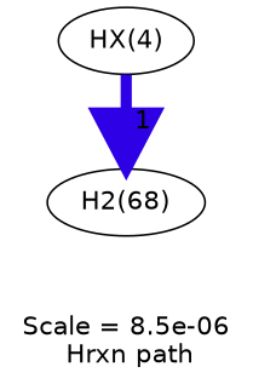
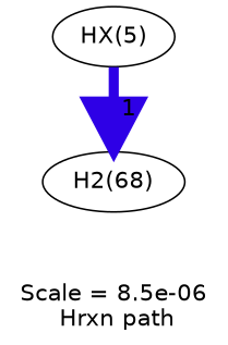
  digraph {
    fontname=Helvetica
    label="Scale = 8.5e-06\l Hrxn path"
    node [fontname=Helvetica]
-   n1 [label="HX(4)"]
+   n1 [label="HX(5)"]
    n2 [label="H2(68)"]
    n1 -> n2 [arrowsize=3 color="0.7, 1.5, 0.9" fontname=Helvetica label=" 1" style="setlinewidth(6)"]
  }
